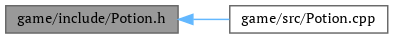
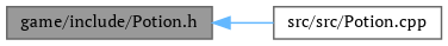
  digraph {
    rankdir=LR
    fontname="PT Serif"
    node [fontname="PT Serif" fontsize=10 shape=box style=filled]
    n1 [color=gray40 fillcolor=grey60 fontcolor=black height=0.2 label="game/include/Potion.h" width=0.4]
-   n2 [color=grey40 fillcolor=white height=0.2 label="game/src/Potion.cpp" width=0.4]
+   n2 [color=grey40 fillcolor=white height=0.2 label="src/src/Potion.cpp" width=0.4]
    n1 -> n2 [color=steelblue1 dir=back fontname="PT Serif" fontsize=10 labelfontname=Helvetica labelfontsize=10 style=solid]
  }
